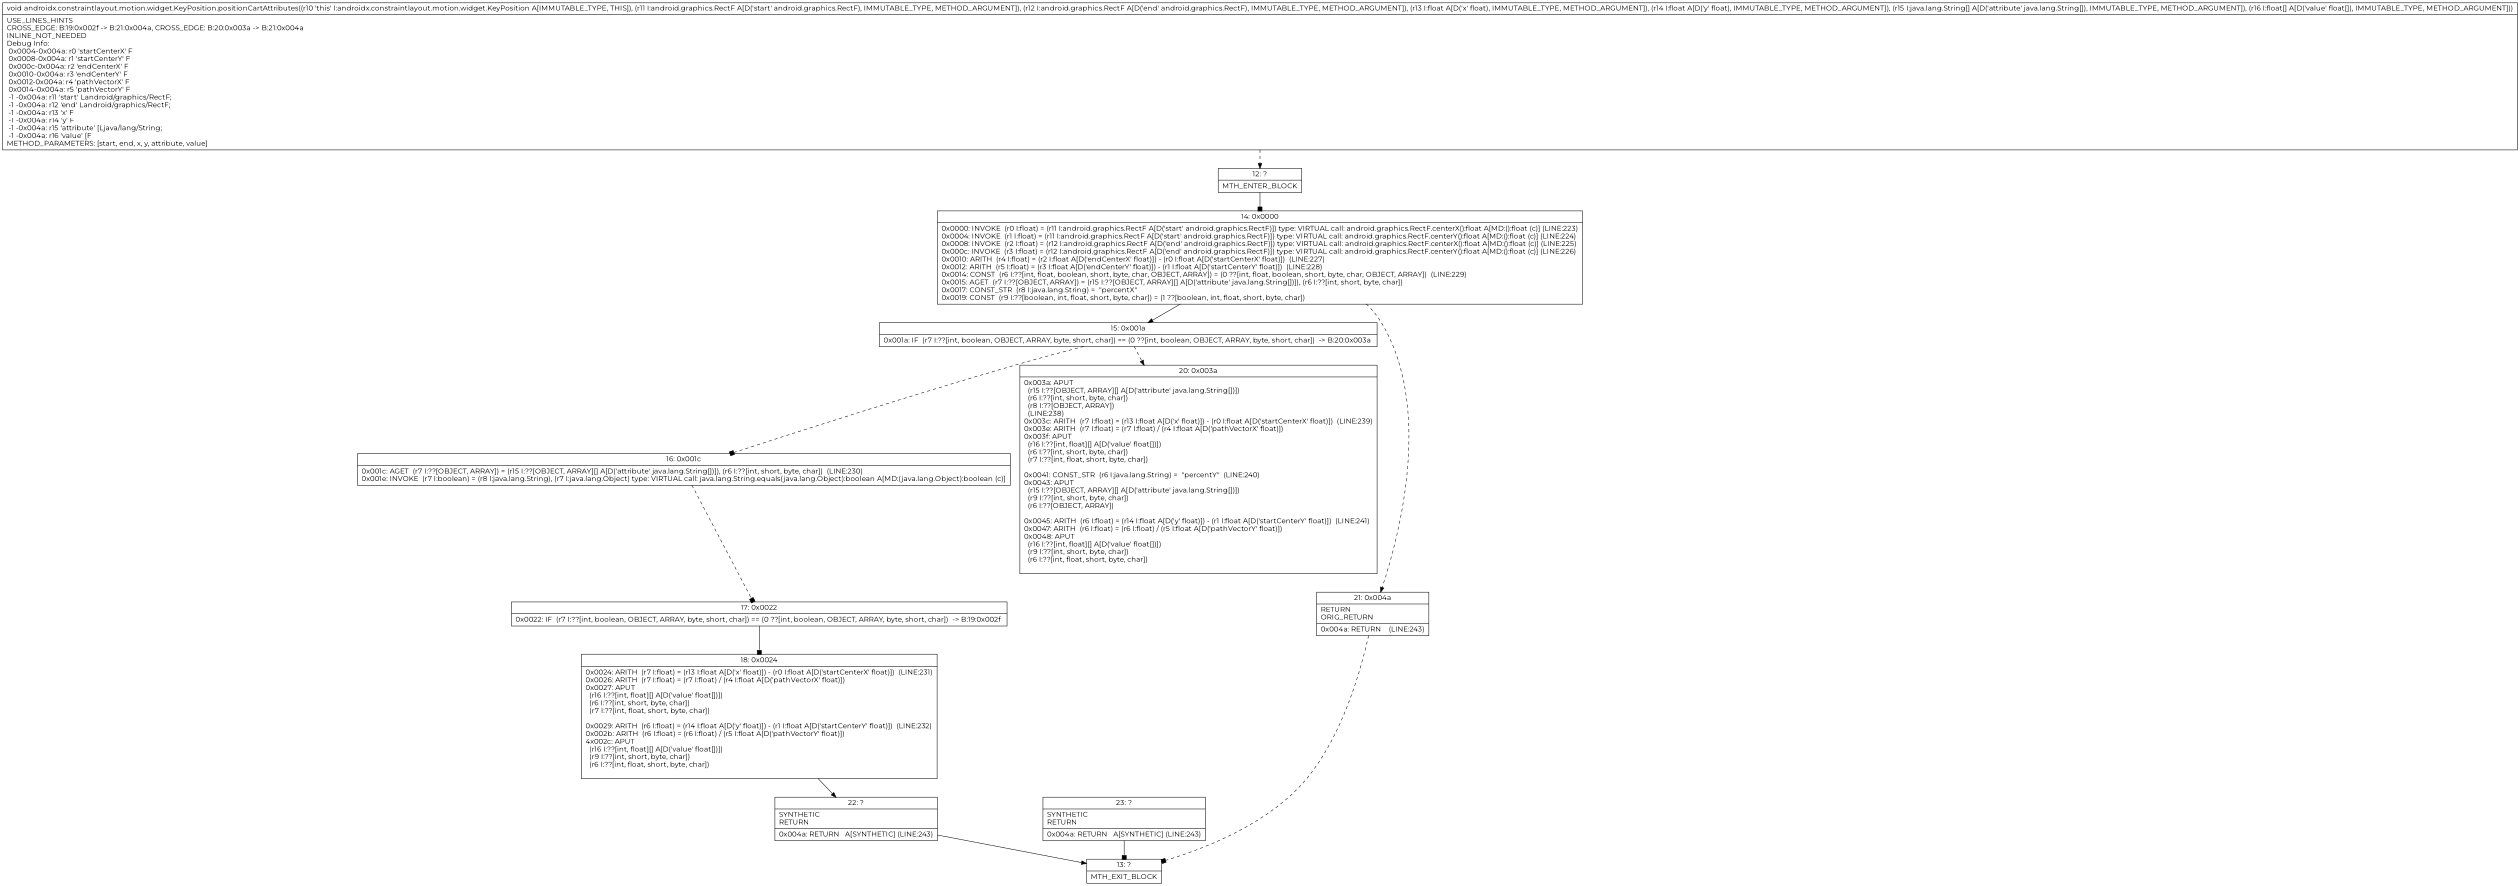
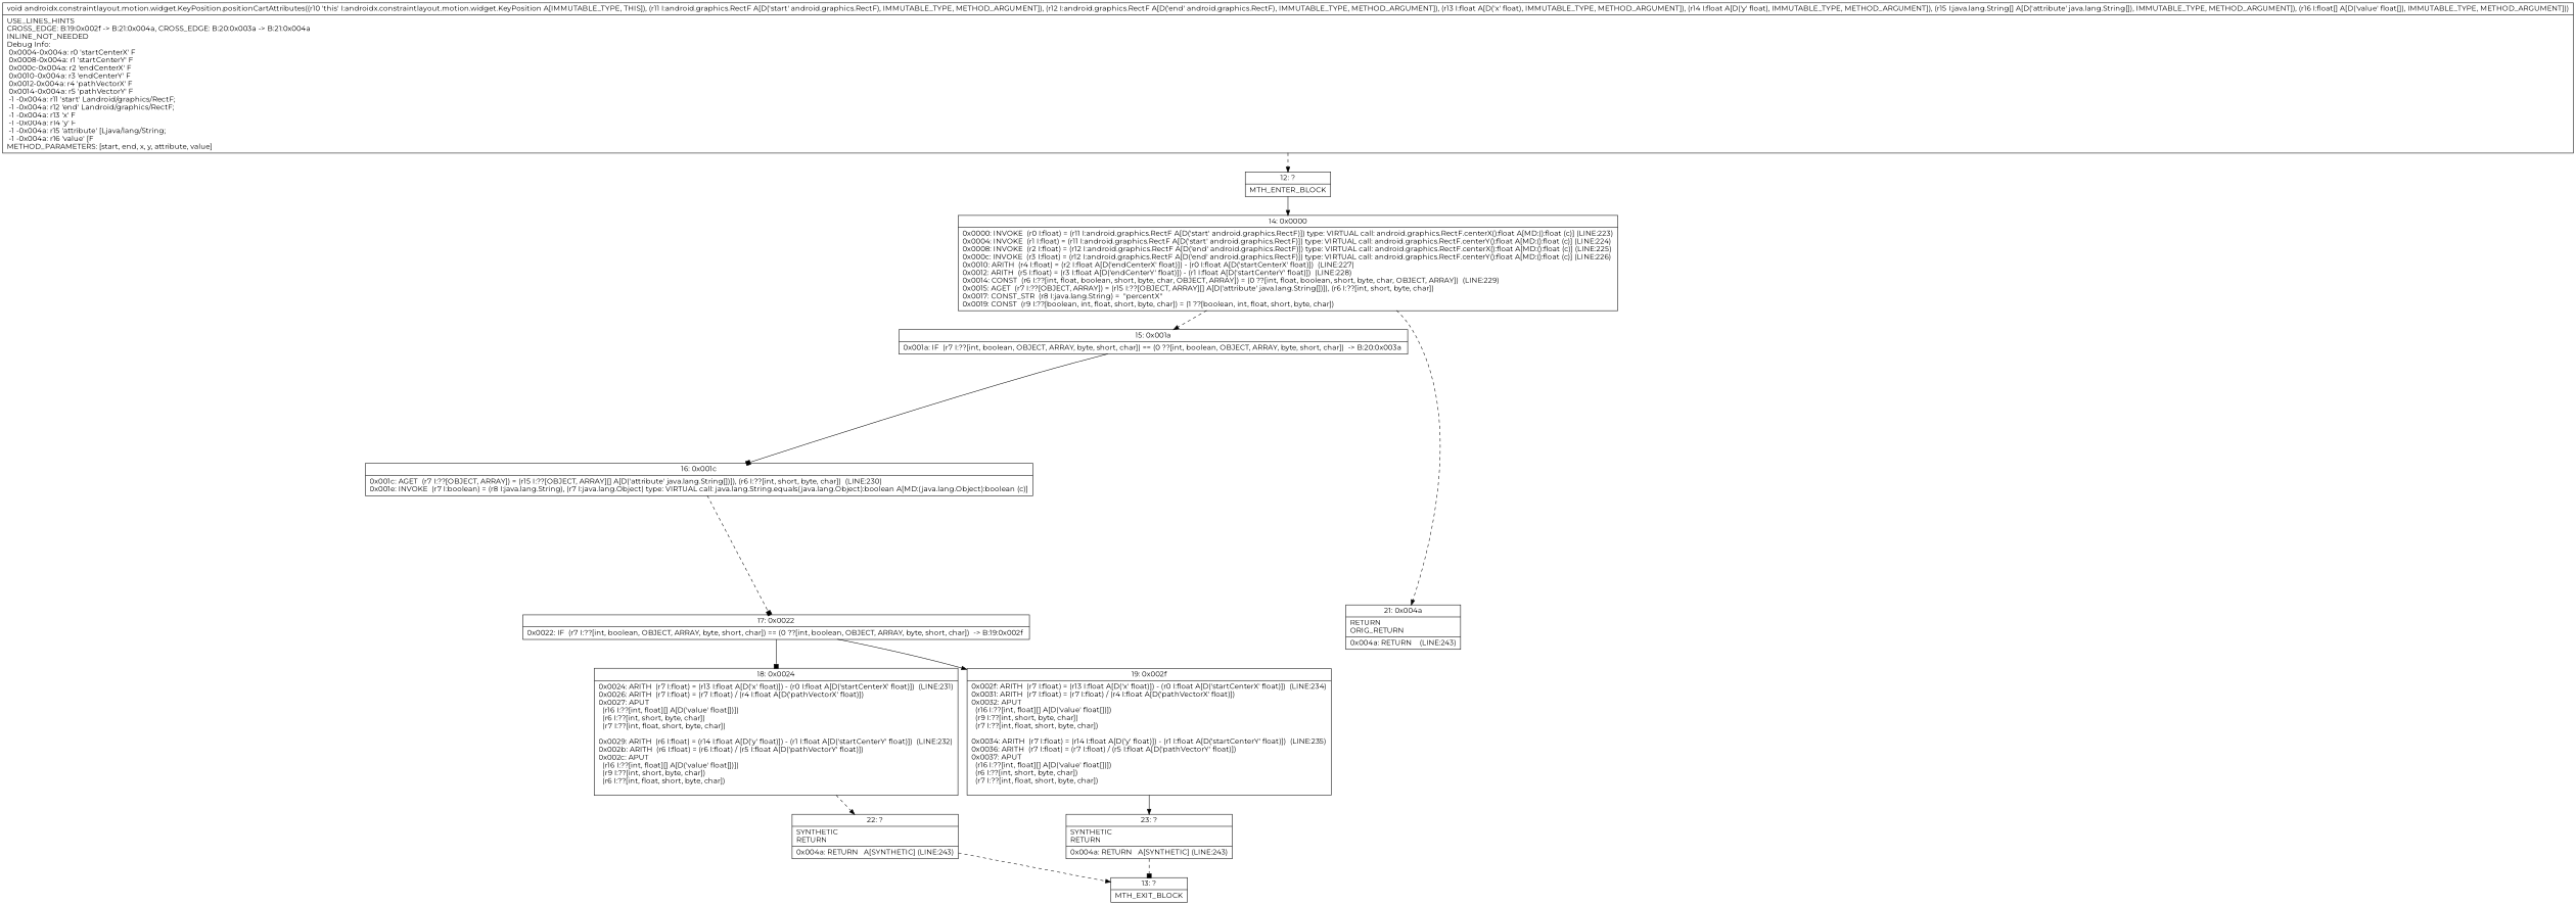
  digraph {
    fontname=Montserrat
    node [fontname=Montserrat shape=record]
    edge [arrowhead=normal fontname=Montserrat style=solid]
    n1 [label="{12\:\ ?|MTH_ENTER_BLOCK\l}"]
    n2 [label="{14\:\ 0x0000|0x0000: INVOKE  (r0 I:float) = (r11 I:android.graphics.RectF A[D('start' android.graphics.RectF)]) type: VIRTUAL call: android.graphics.RectF.centerX():float A[MD:():float (c)] (LINE:223)\l0x0004: INVOKE  (r1 I:float) = (r11 I:android.graphics.RectF A[D('start' android.graphics.RectF)]) type: VIRTUAL call: android.graphics.RectF.centerY():float A[MD:():float (c)] (LINE:224)\l0x0008: INVOKE  (r2 I:float) = (r12 I:android.graphics.RectF A[D('end' android.graphics.RectF)]) type: VIRTUAL call: android.graphics.RectF.centerX():float A[MD:():float (c)] (LINE:225)\l0x000c: INVOKE  (r3 I:float) = (r12 I:android.graphics.RectF A[D('end' android.graphics.RectF)]) type: VIRTUAL call: android.graphics.RectF.centerY():float A[MD:():float (c)] (LINE:226)\l0x0010: ARITH  (r4 I:float) = (r2 I:float A[D('endCenterX' float)]) \- (r0 I:float A[D('startCenterX' float)])  (LINE:227)\l0x0012: ARITH  (r5 I:float) = (r3 I:float A[D('endCenterY' float)]) \- (r1 I:float A[D('startCenterY' float)])  (LINE:228)\l0x0014: CONST  (r6 I:??[int, float, boolean, short, byte, char, OBJECT, ARRAY]) = (0 ??[int, float, boolean, short, byte, char, OBJECT, ARRAY])  (LINE:229)\l0x0015: AGET  (r7 I:??[OBJECT, ARRAY]) = (r15 I:??[OBJECT, ARRAY][] A[D('attribute' java.lang.String[])]), (r6 I:??[int, short, byte, char]) \l0x0017: CONST_STR  (r8 I:java.lang.String) =  \"percentX\" \l0x0019: CONST  (r9 I:??[boolean, int, float, short, byte, char]) = (1 ??[boolean, int, float, short, byte, char]) \l}"]
    n3 [label="{15\:\ 0x001a|0x001a: IF  (r7 I:??[int, boolean, OBJECT, ARRAY, byte, short, char]) == (0 ??[int, boolean, OBJECT, ARRAY, byte, short, char])  \-\> B:20:0x003a \l}"]
    n4 [label="{21\:\ 0x004a|RETURN\lORIG_RETURN\l|0x004a: RETURN    (LINE:243)\l}"]
    n5 [label="{16\:\ 0x001c|0x001c: AGET  (r7 I:??[OBJECT, ARRAY]) = (r15 I:??[OBJECT, ARRAY][] A[D('attribute' java.lang.String[])]), (r6 I:??[int, short, byte, char])  (LINE:230)\l0x001e: INVOKE  (r7 I:boolean) = (r8 I:java.lang.String), (r7 I:java.lang.Object) type: VIRTUAL call: java.lang.String.equals(java.lang.Object):boolean A[MD:(java.lang.Object):boolean (c)]\l}"]
-   n6 [label="{20\:\ 0x003a|0x003a: APUT  \l  (r15 I:??[OBJECT, ARRAY][] A[D('attribute' java.lang.String[])])\l  (r6 I:??[int, short, byte, char])\l  (r8 I:??[OBJECT, ARRAY])\l  (LINE:238)\l0x003c: ARITH  (r7 I:float) = (r13 I:float A[D('x' float)]) \- (r0 I:float A[D('startCenterX' float)])  (LINE:239)\l0x003e: ARITH  (r7 I:float) = (r7 I:float) \/ (r4 I:float A[D('pathVectorX' float)]) \l0x003f: APUT  \l  (r16 I:??[int, float][] A[D('value' float[])])\l  (r6 I:??[int, short, byte, char])\l  (r7 I:??[int, float, short, byte, char])\l \l0x0041: CONST_STR  (r6 I:java.lang.String) =  \"percentY\"  (LINE:240)\l0x0043: APUT  \l  (r15 I:??[OBJECT, ARRAY][] A[D('attribute' java.lang.String[])])\l  (r9 I:??[int, short, byte, char])\l  (r6 I:??[OBJECT, ARRAY])\l \l0x0045: ARITH  (r6 I:float) = (r14 I:float A[D('y' float)]) \- (r1 I:float A[D('startCenterY' float)])  (LINE:241)\l0x0047: ARITH  (r6 I:float) = (r6 I:float) \/ (r5 I:float A[D('pathVectorY' float)]) \l0x0048: APUT  \l  (r16 I:??[int, float][] A[D('value' float[])])\l  (r9 I:??[int, short, byte, char])\l  (r6 I:??[int, float, short, byte, char])\l \l}"]
    n7 [label="{17\:\ 0x0022|0x0022: IF  (r7 I:??[int, boolean, OBJECT, ARRAY, byte, short, char]) == (0 ??[int, boolean, OBJECT, ARRAY, byte, short, char])  \-\> B:19:0x002f \l}"]
-   n8 [label="{18\:\ 0x0024|0x0024: ARITH  (r7 I:float) = (r13 I:float A[D('x' float)]) \- (r0 I:float A[D('startCenterX' float)])  (LINE:231)\l0x0026: ARITH  (r7 I:float) = (r7 I:float) \/ (r4 I:float A[D('pathVectorX' float)]) \l0x0027: APUT  \l  (r16 I:??[int, float][] A[D('value' float[])])\l  (r6 I:??[int, short, byte, char])\l  (r7 I:??[int, float, short, byte, char])\l \l0x0029: ARITH  (r6 I:float) = (r14 I:float A[D('y' float)]) \- (r1 I:float A[D('startCenterY' float)])  (LINE:232)\l0x002b: ARITH  (r6 I:float) = (r6 I:float) \/ (r5 I:float A[D('pathVectorY' float)]) \l4x002c: APUT  \l  (r16 I:??[int, float][] A[D('value' float[])])\l  (r9 I:??[int, short, byte, char])\l  (r6 I:??[int, float, short, byte, char])\l \l}"]
+   n8 [label="{18\:\ 0x0024|0x0024: ARITH  (r7 I:float) = (r13 I:float A[D('x' float)]) \- (r0 I:float A[D('startCenterX' float)])  (LINE:231)\l0x0026: ARITH  (r7 I:float) = (r7 I:float) \/ (r4 I:float A[D('pathVectorX' float)]) \l0x0027: APUT  \l  (r16 I:??[int, float][] A[D('value' float[])])\l  (r6 I:??[int, short, byte, char])\l  (r7 I:??[int, float, short, byte, char])\l \l0x0029: ARITH  (r6 I:float) = (r14 I:float A[D('y' float)]) \- (r1 I:float A[D('startCenterY' float)])  (LINE:232)\l0x002b: ARITH  (r6 I:float) = (r6 I:float) \/ (r5 I:float A[D('pathVectorY' float)]) \l0x002c: APUT  \l  (r16 I:??[int, float][] A[D('value' float[])])\l  (r9 I:??[int, short, byte, char])\l  (r6 I:??[int, float, short, byte, char])\l \l}"]
+   n9 [label="{19\:\ 0x002f|0x002f: ARITH  (r7 I:float) = (r13 I:float A[D('x' float)]) \- (r0 I:float A[D('startCenterX' float)])  (LINE:234)\l0x0031: ARITH  (r7 I:float) = (r7 I:float) \/ (r4 I:float A[D('pathVectorX' float)]) \l0x0032: APUT  \l  (r16 I:??[int, float][] A[D('value' float[])])\l  (r9 I:??[int, short, byte, char])\l  (r7 I:??[int, float, short, byte, char])\l \l0x0034: ARITH  (r7 I:float) = (r14 I:float A[D('y' float)]) \- (r1 I:float A[D('startCenterY' float)])  (LINE:235)\l0x0036: ARITH  (r7 I:float) = (r7 I:float) \/ (r5 I:float A[D('pathVectorY' float)]) \l0x0037: APUT  \l  (r16 I:??[int, float][] A[D('value' float[])])\l  (r6 I:??[int, short, byte, char])\l  (r7 I:??[int, float, short, byte, char])\l \l}"]
    n10 [label="{22\:\ ?|SYNTHETIC\lRETURN\l|0x004a: RETURN   A[SYNTHETIC] (LINE:243)\l}"]
    n11 [label="{23\:\ ?|SYNTHETIC\lRETURN\l|0x004a: RETURN   A[SYNTHETIC] (LINE:243)\l}"]
    n12 [label="{13\:\ ?|MTH_EXIT_BLOCK\l}"]
    n13 [label="{void androidx.constraintlayout.motion.widget.KeyPosition.positionCartAttributes((r10 'this' I:androidx.constraintlayout.motion.widget.KeyPosition A[IMMUTABLE_TYPE, THIS]), (r11 I:android.graphics.RectF A[D('start' android.graphics.RectF), IMMUTABLE_TYPE, METHOD_ARGUMENT]), (r12 I:android.graphics.RectF A[D('end' android.graphics.RectF), IMMUTABLE_TYPE, METHOD_ARGUMENT]), (r13 I:float A[D('x' float), IMMUTABLE_TYPE, METHOD_ARGUMENT]), (r14 I:float A[D('y' float), IMMUTABLE_TYPE, METHOD_ARGUMENT]), (r15 I:java.lang.String[] A[D('attribute' java.lang.String[]), IMMUTABLE_TYPE, METHOD_ARGUMENT]), (r16 I:float[] A[D('value' float[]), IMMUTABLE_TYPE, METHOD_ARGUMENT]))  | USE_LINES_HINTS\lCROSS_EDGE: B:19:0x002f \-\> B:21:0x004a, CROSS_EDGE: B:20:0x003a \-\> B:21:0x004a\lINLINE_NOT_NEEDED\lDebug Info:\l  0x0004\-0x004a: r0 'startCenterX' F\l  0x0008\-0x004a: r1 'startCenterY' F\l  0x000c\-0x004a: r2 'endCenterX' F\l  0x0010\-0x004a: r3 'endCenterY' F\l  0x0012\-0x004a: r4 'pathVectorX' F\l  0x0014\-0x004a: r5 'pathVectorY' F\l  \-1 \-0x004a: r11 'start' Landroid\/graphics\/RectF;\l  \-1 \-0x004a: r12 'end' Landroid\/graphics\/RectF;\l  \-1 \-0x004a: r13 'x' F\l  \-1 \-0x004a: r14 'y' F\l  \-1 \-0x004a: r15 'attribute' [Ljava\/lang\/String;\l  \-1 \-0x004a: r16 'value' [F\lMETHOD_PARAMETERS: [start, end, x, y, attribute, value]\l}"]
-   n1 -> n2 [arrowhead=box]
-   n2 -> n3
+   n1 -> n2
+   n2 -> n3 [style=dashed]
    n2 -> n4 [style=dashed]
-   n3 -> n5 [arrowhead=box style=dashed]
-   n3 -> n6 [style=dashed]
-   n4 -> n12 [arrowhead=box style=dashed]
+   n3 -> n5 [arrowhead=box]
    n5 -> n7 [arrowhead=box style=dashed]
    n7 -> n8 [arrowhead=box]
-   n8 -> n10
-   n10 -> n12
-   n11 -> n12 [arrowhead=box]
+   n7 -> n9
+   n8 -> n10 [style=dashed]
+   n9 -> n11
+   n10 -> n12 [style=dashed]
+   n11 -> n12 [arrowhead=box style=dashed]
    n13 -> n1 [style=dashed]
  }
